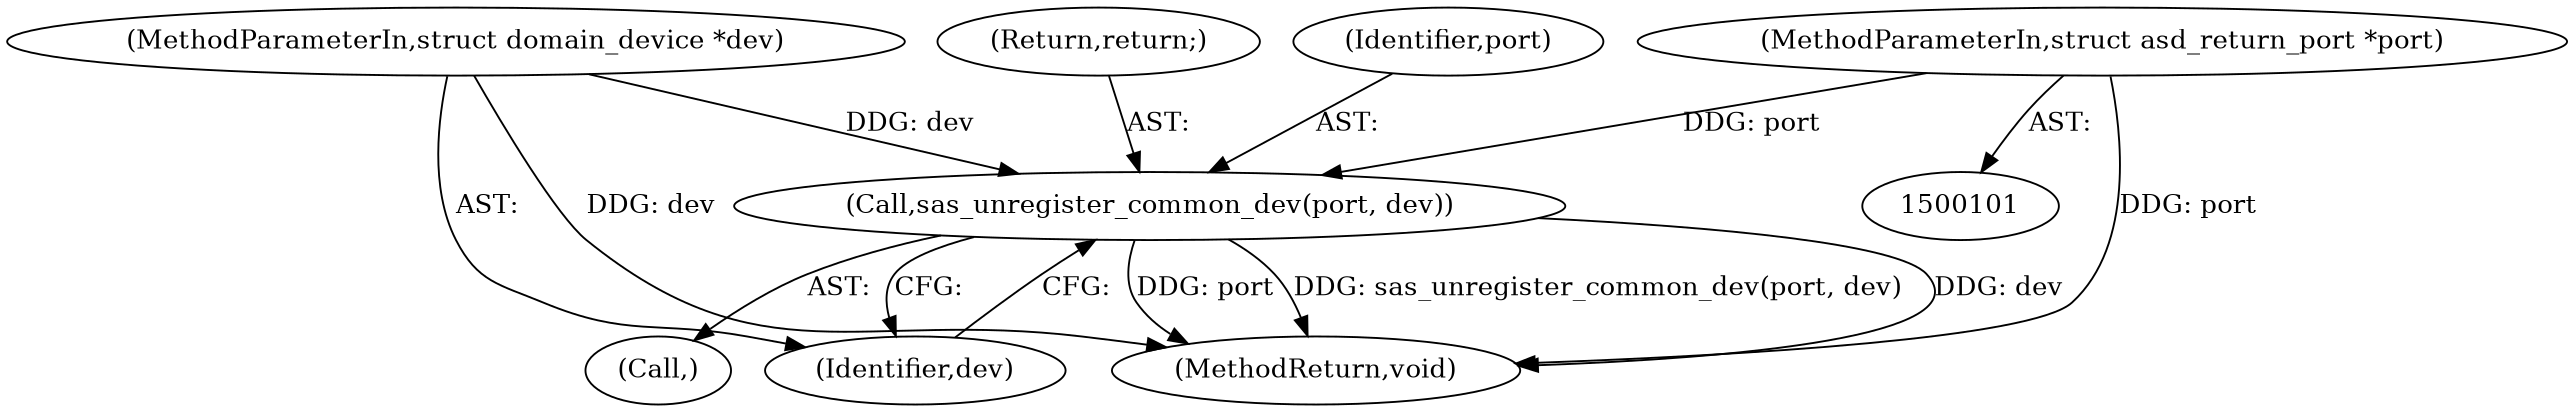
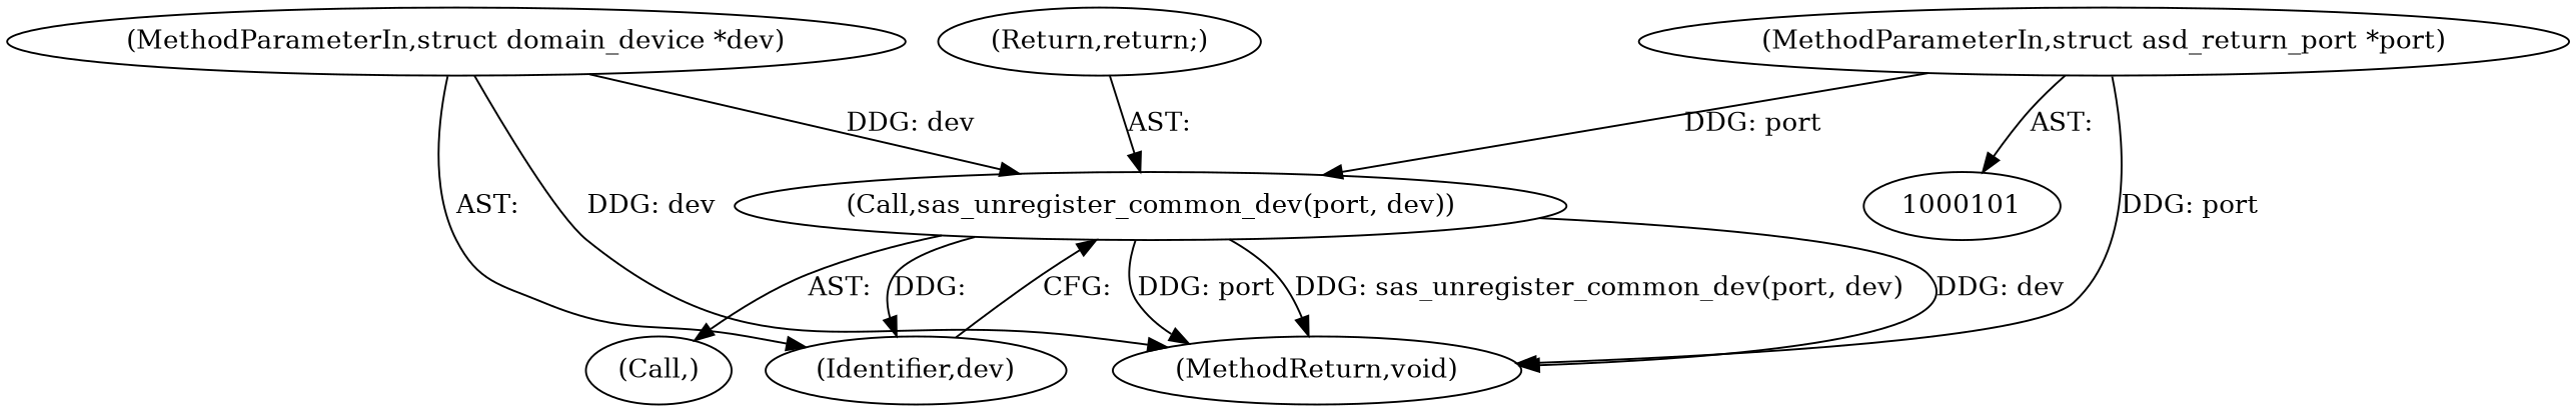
  digraph {
    n1 [label="(Call,sas_unregister_common_dev(port, dev))"]
    n2 [label="(Call,)"]
    n3 [label="(MethodReturn,void)"]
    n4 [label="(Identifier,dev)"]
    n5 [label="(MethodParameterIn,struct asd_return_port *port)"]
-   1000101 [label=1500101]
+   1000101
    n7 [label="(MethodParameterIn,struct domain_device *dev)"]
-   n8 [label="(Identifier,port)"]
    n9 [label="(Return,return;)"]
    n1 -> n2 [label="AST: "]
    n1 -> n3 [label="DDG: dev"]
    n1 -> n3 [label="DDG: port"]
    n1 -> n3 [label="DDG: sas_unregister_common_dev(port, dev)"]
-   n1 -> n4 [label="CFG: "]
+   n1 -> n4 [label="DDG: "]
    n4 -> n1 [label="CFG: "]
    n5 -> n1 [label="DDG: port"]
    n5 -> n3 [label="DDG: port"]
    n5 -> 1000101 [label="AST: "]
    n7 -> n1 [label="DDG: dev"]
    n7 -> n3 [label="DDG: dev"]
    n7 -> n4 [label="AST: "]
-   n8 -> n1 [label="AST: "]
    n9 -> n1 [label="AST: "]
  }
